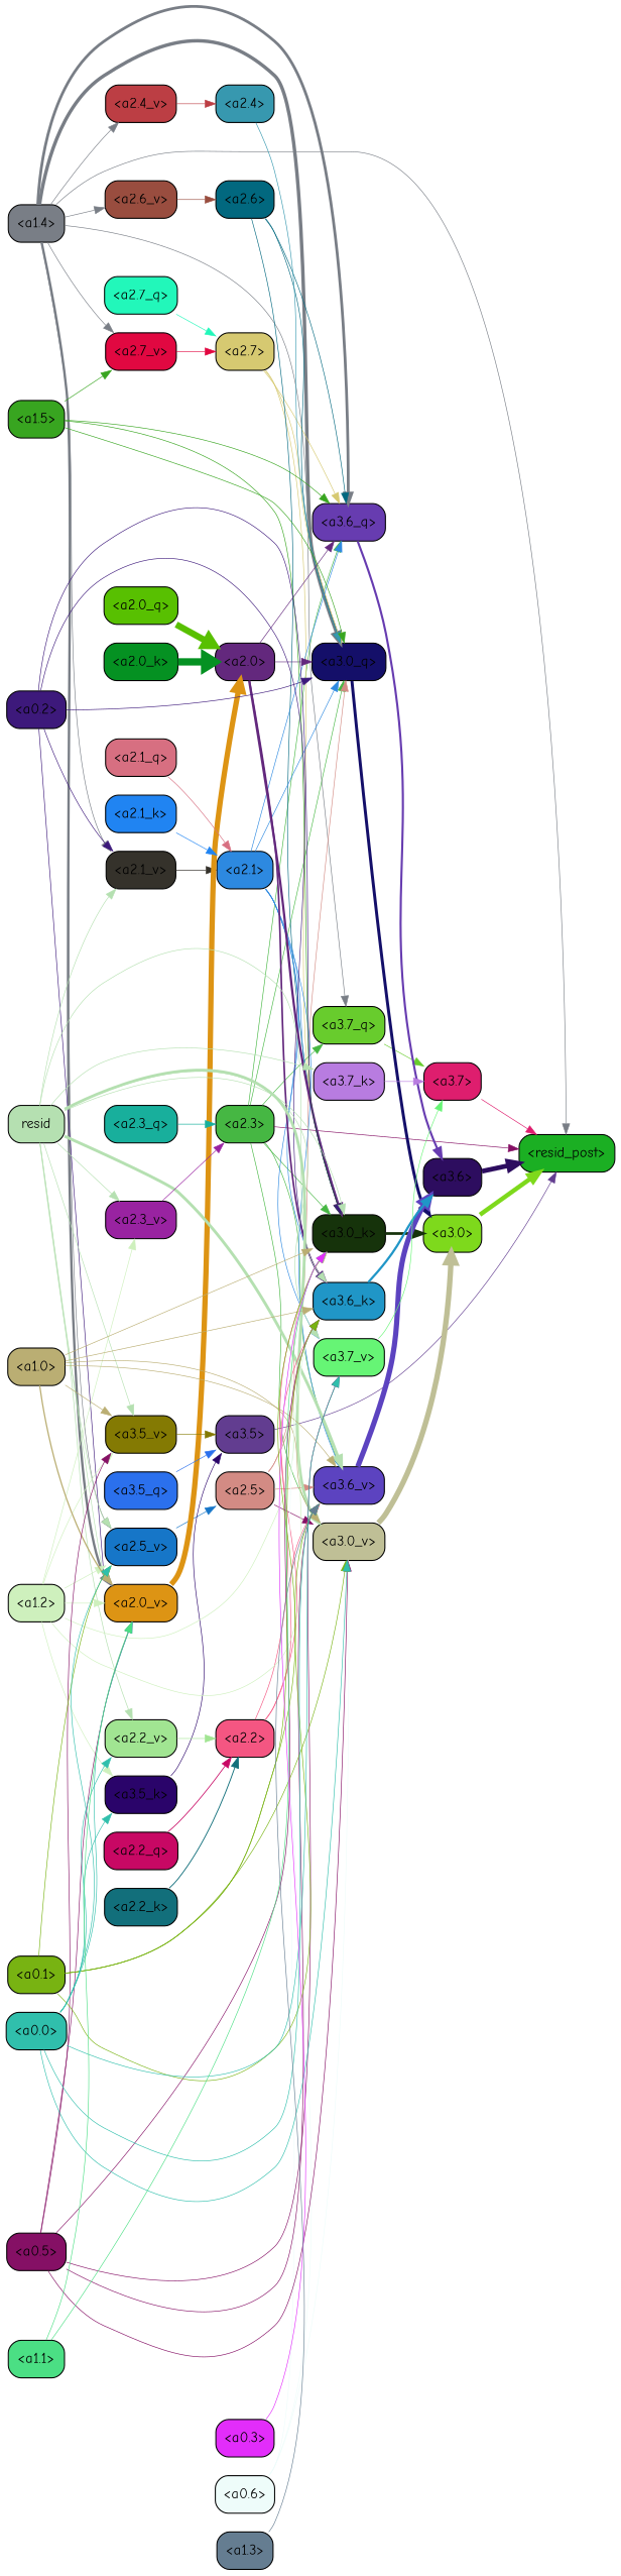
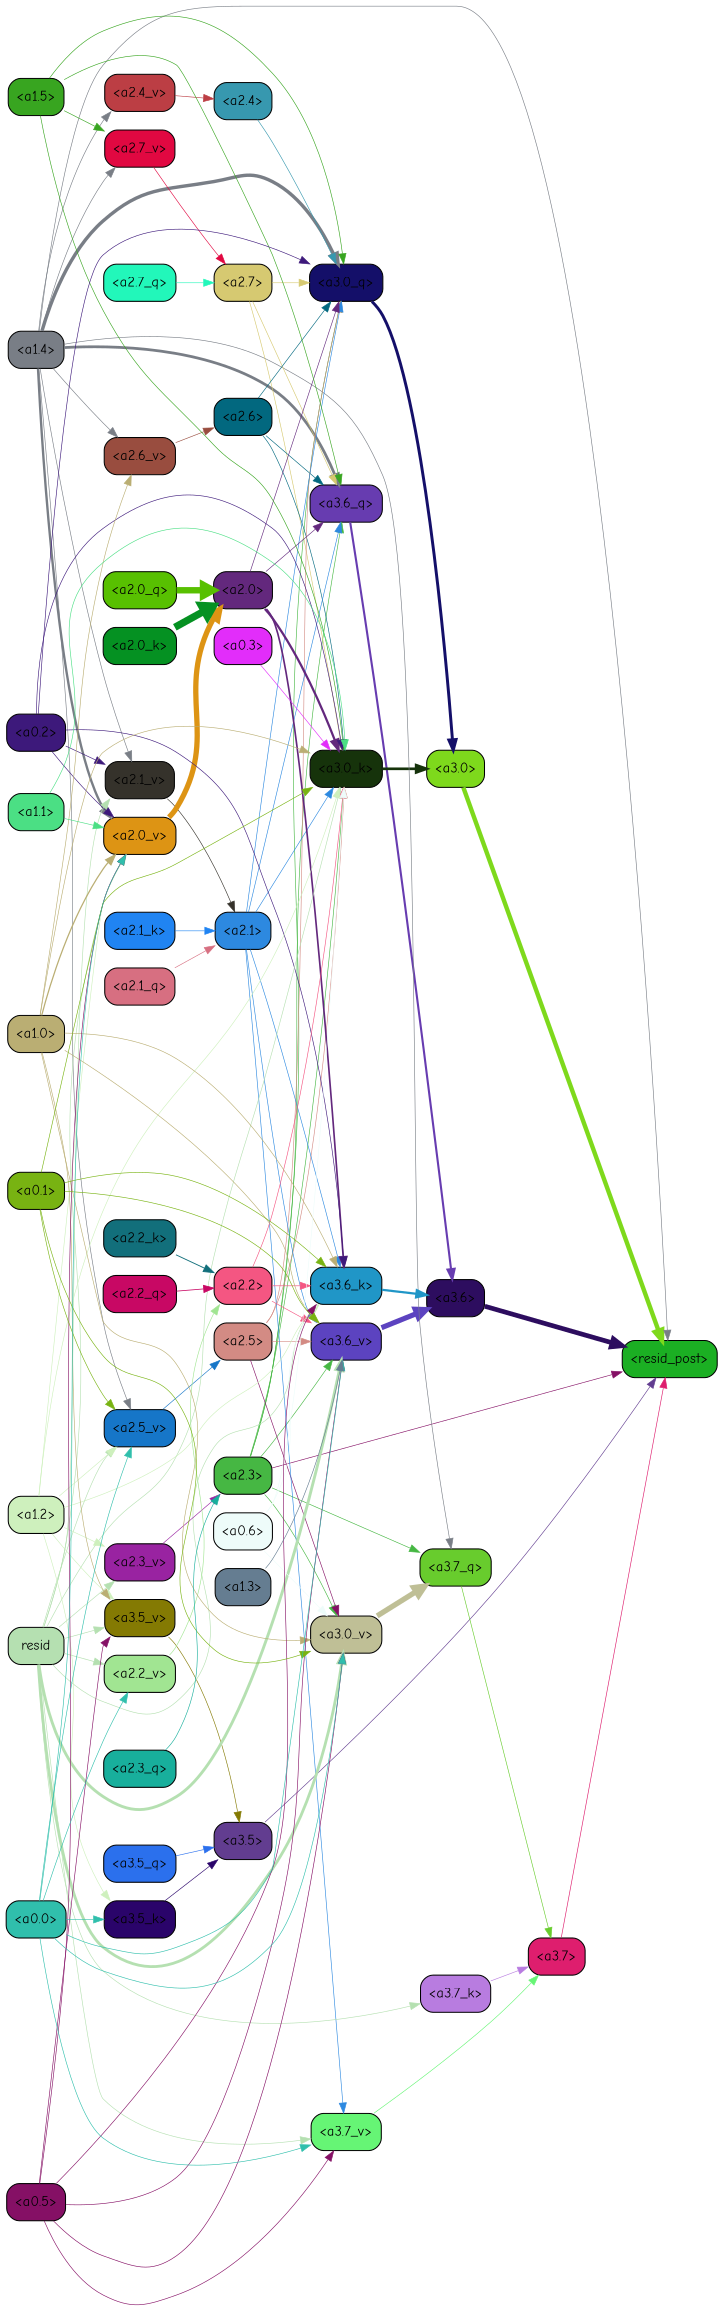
  strict digraph {
    fontname="Comic Neue"
    rankdir=LR
    splines=true
    node [color=black fontname="Comic Neue" shape=box style="filled, rounded"]
    edge [color="#b5e0b1" fontname="Comic Neue" penwidth=0.6]
    "<a3.7>" [fillcolor="#de1e6e"]
    "<resid_post>" [fillcolor="#1baf23"]
    "<a3.6>" [fillcolor="#2d0d5f"]
    "<a3.5>" [fillcolor="#623d90"]
    "<a3.0>" [fillcolor="#7ed91c"]
    "<a2.3>" [fillcolor="#46b743"]
    "<a3.7_q>" [fillcolor="#68cc2d"]
    "<a3.6_q>" [fillcolor="#673cb0"]
    "<a3.0_q>" [fillcolor="#140f69"]
    "<a3.0_k>" [fillcolor="#16330b"]
    "<a3.6_v>" [fillcolor="#5c43c0"]
    "<a3.0_v>" [fillcolor="#bfbf96"]
    "<a1.4>" [fillcolor="#797e86"]
    "<a2.7_v>" [fillcolor="#e10841"]
    "<a2.6_v>" [fillcolor="#994d3f"]
    "<a2.5_v>" [fillcolor="#1676c8"]
    "<a2.4_v>" [fillcolor="#bc3e44"]
    "<a2.1_v>" [fillcolor="#35322b"]
    "<a2.0_v>" [fillcolor="#dd9414"]
    "<a2.7>" [fillcolor="#d6c971"]
    "<a2.6>" [fillcolor="#02687f"]
    "<a2.5>" [fillcolor="#d38b84"]
    "<a2.4>" [fillcolor="#3798af"]
    "<a2.1>" [fillcolor="#2d89e0"]
    "<a2.0>" [fillcolor="#63287d"]
    "<a3.6_k>" [fillcolor="#2096c7"]
    "<a3.7_v>" [fillcolor="#66f575"]
    "<a3.5_q>" [fillcolor="#2b70ed"]
    "<a3.7_k>" [fillcolor="#b87ce0"]
    "<a3.5_k>" [fillcolor="#2a046a"]
    "<a3.5_v>" [fillcolor="#847a03"]
    "<a1.5>" [fillcolor="#38a520"]
    "<a0.2>" [fillcolor="#3d197b"]
    n34 [fillcolor="#b5e0b1" label=resid]
    "<a2.3_v>" [fillcolor="#9923a1"]
    "<a2.2_v>" [fillcolor="#a1e592"]
    "<a2.2>" [fillcolor="#f45682"]
    "<a1.2>" [fillcolor="#cef0bd"]
    "<a1.0>" [fillcolor="#baae73"]
    "<a0.6>" [fillcolor="#eefcfa"]
    "<a0.5>" [fillcolor="#851065"]
    "<a0.1>" [fillcolor="#78b312"]
    "<a0.0>" [fillcolor="#30bfac"]
    "<a1.1>" [fillcolor="#4bdf84"]
    "<a0.3>" [fillcolor="#e22dfa"]
    "<a1.3>" [fillcolor="#657d91"]
    "<a2.7_q>" [fillcolor="#22f7ba"]
    "<a2.3_q>" [fillcolor="#18af9c"]
    "<a2.2_q>" [fillcolor="#c80864"]
    "<a2.1_q>" [fillcolor="#d76f81"]
    "<a2.0_q>" [fillcolor="#58c001"]
    "<a2.2_k>" [fillcolor="#126f7b"]
    "<a2.1_k>" [fillcolor="#2084f2"]
    "<a2.0_k>" [fillcolor="#059122"]
    "<a3.7>" -> "<resid_post>" [color="#de1e6e" penwidth=0.6239100098609924]
    "<a3.6>" -> "<resid_post>" [color="#2d0d5f" penwidth=4.569062113761902]
    "<a3.5>" -> "<resid_post>" [color="#623d90"]
    "<a3.0>" -> "<resid_post>" [color="#7ed91c" penwidth=4.283544182777405]
    "<a2.3>" -> "<resid_post>" [color="#851065"]
    "<a2.3>" -> "<a3.7_q>" [color="#46b743"]
    "<a2.3>" -> "<a3.6_q>" [color="#46b743"]
    "<a2.3>" -> "<a3.0_q>" [color="#46b743"]
    "<a2.3>" -> "<a3.0_k>" [color="#46b743"]
    "<a2.3>" -> "<a3.6_v>" [color="#46b743"]
    "<a2.3>" -> "<a3.0_v>" [color="#46b743"]
    "<a3.7_q>" -> "<a3.7>" [color="#68cc2d"]
    "<a3.6_q>" -> "<a3.6>" [color="#673cb0" penwidth=2.03758105635643]
    "<a3.0_q>" -> "<a3.0>" [color="#140f69" penwidth=2.8638100624084473]
    "<a3.0_k>" -> "<a3.0>" [color="#16330b" penwidth=2.6274144649505615]
    "<a3.6_v>" -> "<a3.6>" [color="#5c43c0" penwidth=5.002329230308533]
-   "<a3.0_v>" -> "<a3.0>" [color="#bfbf96" penwidth=5.188832879066467]
+   "<a3.0_v>" -> "<a3.7_q>" [color="#bfbf96" penwidth=5.188832879066467]
    "<a1.4>" -> "<resid_post>" [color="#797e86"]
    "<a1.4>" -> "<a3.7_q>" [color="#797e86"]
    "<a1.4>" -> "<a3.6_q>" [color="#797e86" penwidth=2.6908124685287476]
    "<a1.4>" -> "<a3.0_q>" [color="#797e86" penwidth=3.32076895236969]
    "<a1.4>" -> "<a2.7_v>" [color="#797e86"]
    "<a1.4>" -> "<a2.6_v>" [color="#797e86"]
    "<a1.4>" -> "<a2.5_v>" [color="#797e86"]
    "<a1.4>" -> "<a2.4_v>" [color="#797e86"]
    "<a1.4>" -> "<a2.1_v>" [color="#797e86"]
    "<a1.4>" -> "<a2.0_v>" [color="#797e86" penwidth=2.3065454959869385]
    "<a2.7_v>" -> "<a2.7>" [color="#e10841"]
    "<a2.6_v>" -> "<a2.6>" [color="#994d3f"]
    "<a2.5_v>" -> "<a2.5>" [color="#1676c8"]
    "<a2.4_v>" -> "<a2.4>" [color="#bc3e44"]
    "<a2.1_v>" -> "<a2.1>" [color="#35322b"]
    "<a2.0_v>" -> "<a2.0>" [color="#dd9414" penwidth=5.12138295173645]
    "<a2.7>" -> "<a3.6_q>" [color="#d6c971"]
    "<a2.7>" -> "<a3.0_q>" [color="#d6c971"]
    "<a2.7>" -> "<a3.0_k>" [color="#d6c971"]
    "<a2.6>" -> "<a3.6_q>" [color="#02687f"]
    "<a2.6>" -> "<a3.0_q>" [color="#02687f"]
    "<a2.6>" -> "<a3.0_k>" [color="#02687f"]
    "<a2.5>" -> "<a3.0_q>" [color="#d38b84"]
    "<a2.5>" -> "<a3.0_k>" [color="#d38b84"]
    "<a2.5>" -> "<a3.6_v>" [color="#d38b84"]
    "<a2.5>" -> "<a3.0_v>" [color="#851065"]
    "<a2.4>" -> "<a3.0_q>" [color="#3798af"]
    "<a2.1>" -> "<a3.6_q>" [color="#2d89e0"]
    "<a2.1>" -> "<a3.0_q>" [color="#2d89e0"]
    "<a2.1>" -> "<a3.0_k>" [color="#2d89e0"]
    "<a2.1>" -> "<a3.6_v>" [color="#2d89e0"]
    "<a2.1>" -> "<a3.6_k>" [color="#2d89e0"]
    "<a2.1>" -> "<a3.7_v>" [color="#2d89e0"]
    "<a2.0>" -> "<a3.6_q>" [color="#63287d"]
    "<a2.0>" -> "<a3.0_q>" [color="#63287d"]
    "<a2.0>" -> "<a3.0_k>" [color="#63287d" penwidth=2.182972814887762]
    "<a2.0>" -> "<a3.6_k>" [color="#63287d" penwidth=1.6254686117172241]
    "<a3.6_k>" -> "<a3.6>" [color="#2096c7" penwidth=2.174198240041733]
    "<a3.7_v>" -> "<a3.7>" [color="#66f575"]
    "<a3.5_q>" -> "<a3.5>" [color="#2b70ed"]
    "<a3.7_k>" -> "<a3.7>" [color="#b87ce0"]
    "<a3.5_k>" -> "<a3.5>" [color="#2a046a"]
    "<a3.5_v>" -> "<a3.5>" [color="#847a03"]
    "<a1.5>" -> "<a3.6_q>" [color="#38a520"]
    "<a1.5>" -> "<a3.0_q>" [color="#38a520"]
    "<a1.5>" -> "<a3.0_k>" [color="#38a520"]
    "<a1.5>" -> "<a2.7_v>" [color="#38a520"]
    "<a0.2>" -> "<a3.0_q>" [color="#3d197b"]
    "<a0.2>" -> "<a3.0_k>" [color="#3d197b"]
    "<a0.2>" -> "<a2.1_v>" [color="#3d197b"]
    "<a0.2>" -> "<a2.0_v>" [color="#3d197b"]
    "<a0.2>" -> "<a3.6_k>" [color="#3d197b"]
    n34 -> "<a3.0_k>"
    n34 -> "<a3.6_v>" [penwidth=2.809220314025879]
    n34 -> "<a3.0_v>" [penwidth=2.754121422767639]
    n34 -> "<a2.5_v>"
    n34 -> "<a2.1_v>"
    n34 -> "<a2.0_v>"
    n34 -> "<a3.6_k>"
    n34 -> "<a3.7_v>"
    n34 -> "<a3.7_k>"
    n34 -> "<a3.5_v>"
    n34 -> "<a2.3_v>"
    n34 -> "<a2.2_v>" [penwidth=0.6436443328857422]
    "<a2.3_v>" -> "<a2.3>" [color="#9923a1"]
    "<a2.2_v>" -> "<a2.2>" [color="#a1e592"]
    "<a2.2>" -> "<a3.0_k>" [color="#f45682" penwidth=0.6065438985824585]
    "<a2.2>" -> "<a3.6_v>" [color="#f45682"]
    "<a2.2>" -> "<a3.6_k>" [color="#f45682"]
    "<a1.2>" -> "<a3.0_k>" [color="#cef0bd"]
    "<a1.2>" -> "<a2.5_v>" [color="#cef0bd"]
    "<a1.2>" -> "<a2.0_v>" [color="#cef0bd"]
    "<a1.2>" -> "<a3.6_k>" [color="#cef0bd"]
    "<a1.2>" -> "<a3.5_k>" [color="#cef0bd"]
    "<a1.2>" -> "<a3.5_v>" [color="#cef0bd"]
    "<a1.2>" -> "<a2.3_v>" [color="#cef0bd"]
    "<a1.0>" -> "<a3.0_k>" [color="#baae73"]
    "<a1.0>" -> "<a3.6_v>" [color="#baae73"]
    "<a1.0>" -> "<a3.0_v>" [color="#baae73"]
+   "<a1.0>" -> "<a2.6_v>" [color="#baae73"]
    "<a1.0>" -> "<a2.0_v>" [color="#baae73" penwidth=1.2192587852478027]
    "<a1.0>" -> "<a3.6_k>" [color="#baae73"]
    "<a1.0>" -> "<a3.5_v>" [color="#baae73"]
    "<a0.6>" -> "<a3.0_k>" [color="#eefcfa"]
    "<a0.6>" -> "<a3.0_v>" [color="#eefcfa"]
    "<a0.6>" -> "<a3.6_k>" [color="#eefcfa"]
    "<a0.5>" -> "<a3.6_v>" [color="#851065"]
    "<a0.5>" -> "<a3.0_v>" [color="#851065" penwidth=0.6120390892028809]
    "<a0.5>" -> "<a2.0_v>" [color="#851065"]
    "<a0.5>" -> "<a3.6_k>" [color="#851065"]
    "<a0.5>" -> "<a3.7_v>" [color="#851065"]
    "<a0.5>" -> "<a3.5_v>" [color="#851065"]
    "<a0.1>" -> "<a3.0_k>" [color="#78b312"]
    "<a0.1>" -> "<a3.6_v>" [color="#78b312"]
    "<a0.1>" -> "<a3.0_v>" [color="#78b312"]
    "<a0.1>" -> "<a2.5_v>" [color="#78b312"]
    "<a0.1>" -> "<a3.6_k>" [color="#78b312"]
    "<a0.0>" -> "<a3.6_v>" [color="#30bfac"]
    "<a0.0>" -> "<a3.0_v>" [color="#30bfac"]
    "<a0.0>" -> "<a2.5_v>" [color="#30bfac"]
    "<a0.0>" -> "<a2.0_v>" [color="#30bfac"]
    "<a0.0>" -> "<a3.7_v>" [color="#30bfac"]
    "<a0.0>" -> "<a3.5_k>" [color="#30bfac"]
    "<a0.0>" -> "<a2.2_v>" [color="#30bfac"]
    "<a1.1>" -> "<a3.0_k>" [color="#4bdf84"]
    "<a1.1>" -> "<a2.0_v>" [color="#4bdf84"]
    "<a0.3>" -> "<a3.0_k>" [color="#e22dfa"]
    "<a1.3>" -> "<a3.6_v>" [color="#657d91"]
    "<a2.7_q>" -> "<a2.7>" [color="#22f7ba"]
    "<a2.3_q>" -> "<a2.3>" [color="#18af9c"]
    "<a2.2_q>" -> "<a2.2>" [color="#c80864" penwidth=0.7585353851318359]
    "<a2.1_q>" -> "<a2.1>" [color="#d76f81"]
    "<a2.0_q>" -> "<a2.0>" [color="#58c001" penwidth=6.189085364341736]
    "<a2.2_k>" -> "<a2.2>" [color="#126f7b" penwidth=0.87534499168396]
    "<a2.1_k>" -> "<a2.1>" [color="#2084f2"]
    "<a2.0_k>" -> "<a2.0>" [color="#059122" penwidth=7.056803464889526]
  }
